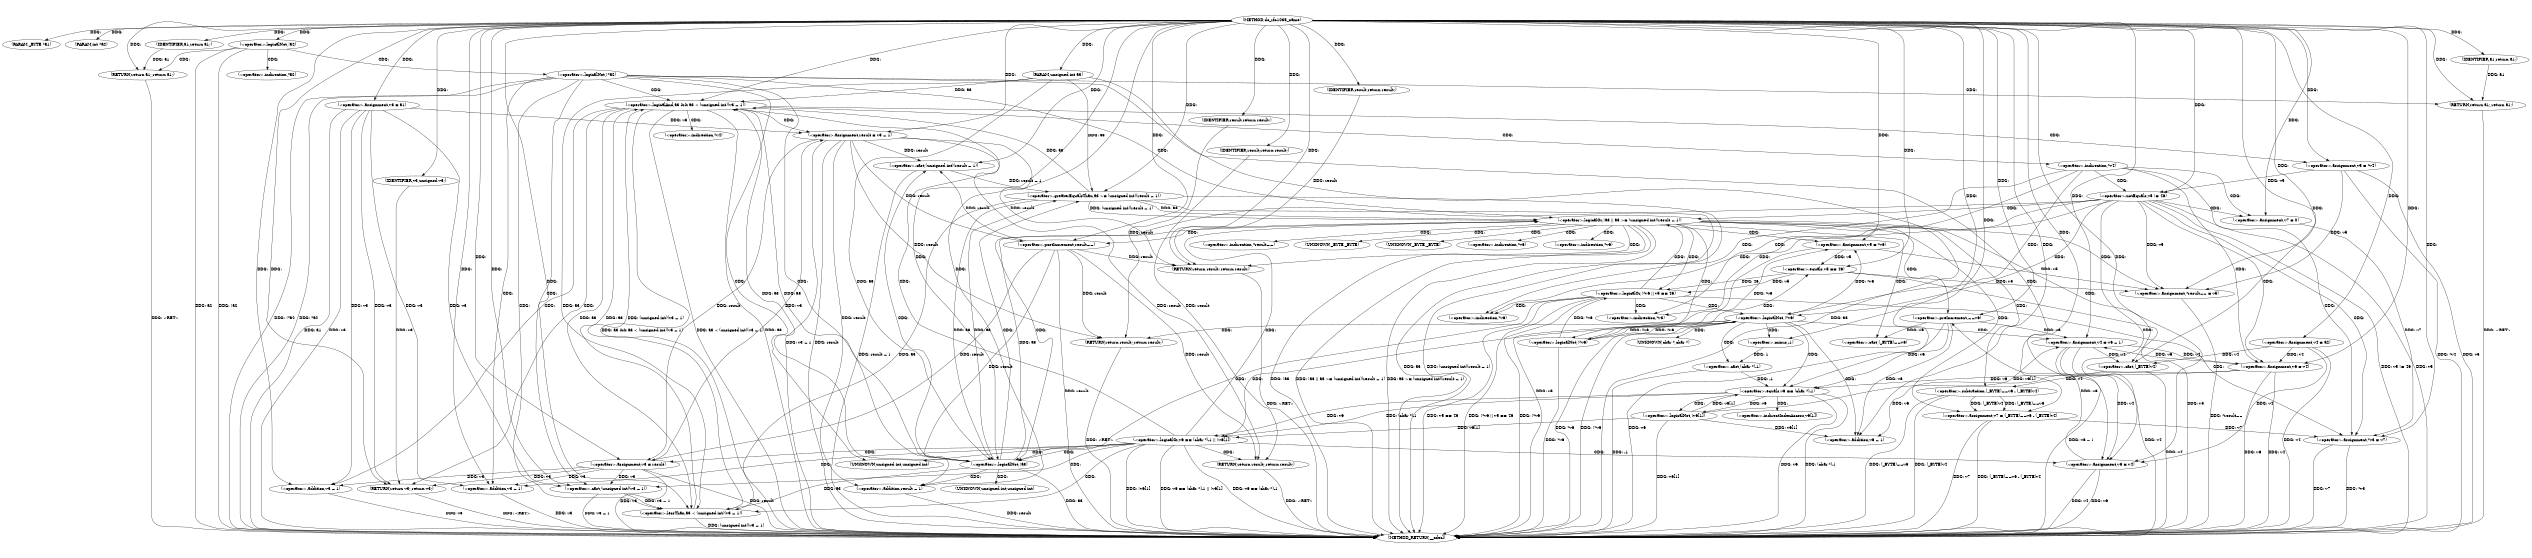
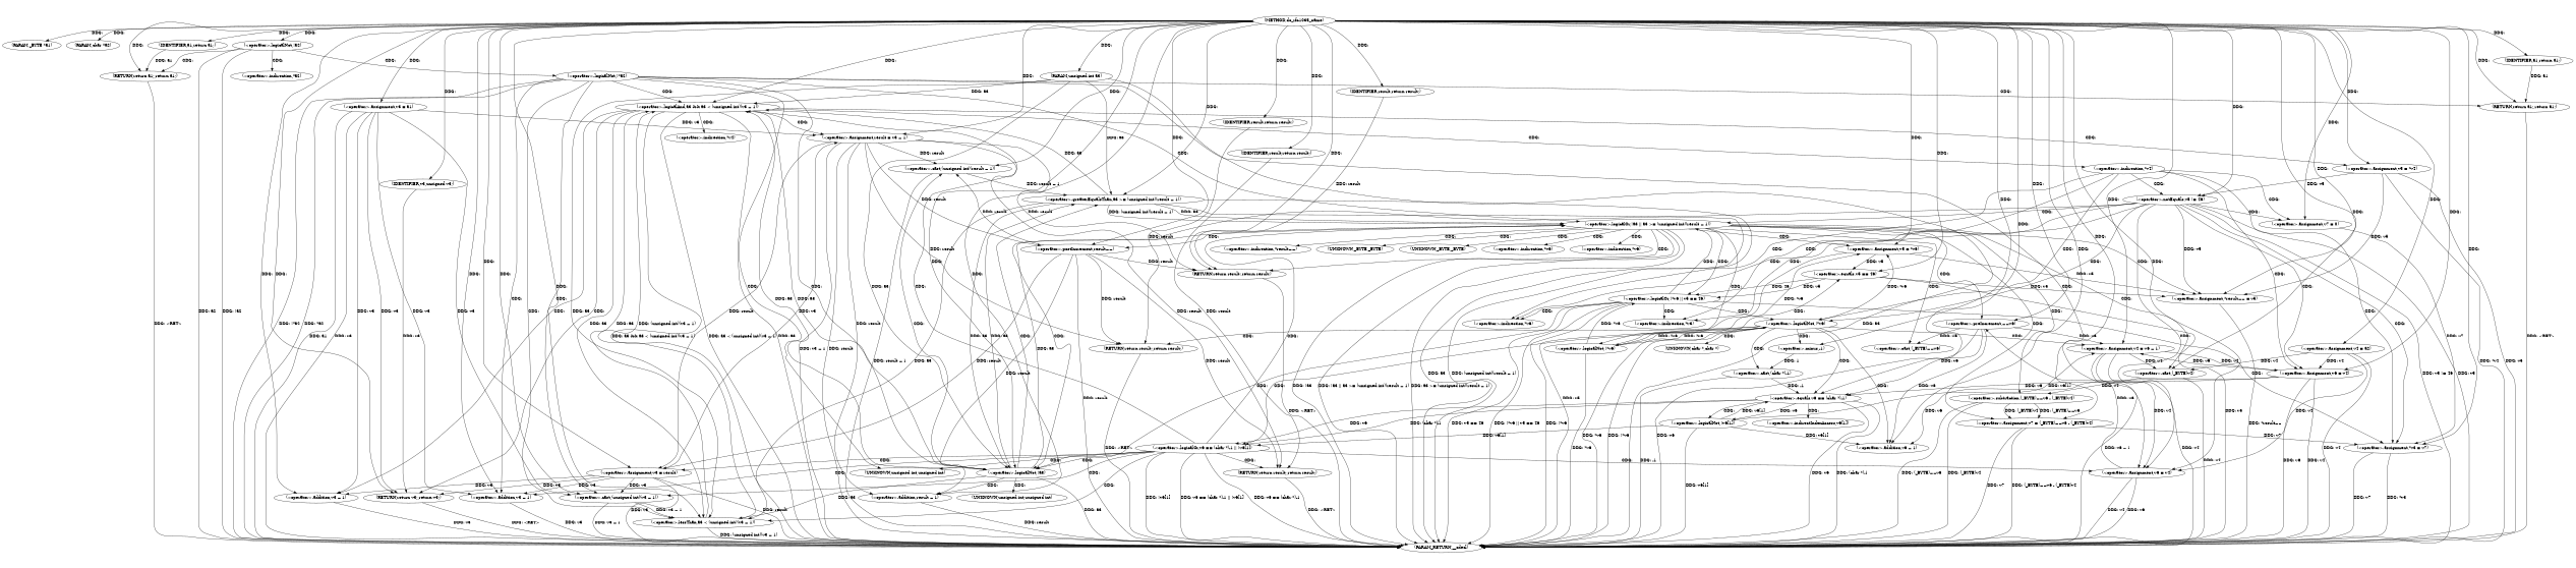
  digraph {
    n1 [label="(METHOD,do_rfc1035_name)"]
    n2 [label="(PARAM,_BYTE *a1)"]
-   n3 [label="(PARAM,int *a2)"]
+   n3 [label="(PARAM,char *a2)"]
    n4 [label="(PARAM,unsigned int a3)"]
    n5 [label="(<operator>.assignment,v3 = a1)"]
    n6 [label="(<operator>.assignment,v4 = a2)"]
    n7 [label="(<operator>.logicalNot,!a2)"]
    n8 [label="(RETURN,return a1;,return a1;)"]
    n9 [label="(IDENTIFIER,a1,return a1;)"]
    n10 [label="(RETURN,return a1;,return a1;)"]
    n11 [label="(IDENTIFIER,a1,return a1;)"]
    n12 [label="(<operator>.logicalAnd,a3 && a3 < (unsigned int)(v3 + 1))"]
    n13 [label="(<operator>.lessThan,a3 < (unsigned int)(v3 + 1))"]
    n14 [label="(<operator>.cast,(unsigned int)(v3 + 1))"]
    n15 [label="(<operator>.addition,v3 + 1)"]
    n16 [label="(RETURN,return v3;,return v3;)"]
    n17 [label="(IDENTIFIER,v3,unsigned v3;)"]
    n18 [label="(<operator>.assignment,result = v3 + 1)"]
    n19 [label="(<operator>.addition,v3 + 1)"]
    n20 [label="(<operator>.assignment,v5 = *v4)"]
    n21 [label="(<operator>.notEquals,v5 != 46)"]
    n22 [label="(<operator>.assignment,v6 = v4)"]
    n23 [label="(<operator>.assignment,v7 = 0)"]
    n24 [label="(<operator>.assignment,*v3 = v7)"]
    n25 [label="(IDENTIFIER,result,return result;)"]
    n26 [label="(<operator>.assignment,v4 = v6 + 1)"]
    n27 [label="(<operator>.addition,v6 + 1)"]
    n28 [label="(<operator>.equals,v6 == (char *)-1)"]
    n29 [label="(<operator>.minus,-1)"]
    n30 [label="(IDENTIFIER,result,return result;)"]
    n31 [label="(<operator>.assignment,v3 = result)"]
    n32 [label="(<operator>.assignment,v6 = v4)"]
    n33 [label="(<operator>.logicalNot,!a3)"]
    n34 [label="(<operator>.greaterEqualsThan,a3 >= (unsigned int)(result + 1))"]
    n35 [label="(<operator>.cast,(unsigned int)(result + 1))"]
    n36 [label="(<operator>.addition,result + 1)"]
    n37 [label="(<operator>.assignment,*result++ = v5)"]
    n38 [label="(<operator>.postIncrement,result++)"]
    n39 [label="(<operator>.assignment,v7 = (_BYTE)++v6 - (_BYTE)v4)"]
    n40 [label="(<operator>.preIncrement,++v6)"]
    n41 [label="(<operator>.cast,(_BYTE)v4)"]
    n42 [label="(<operator>.assignment,v5 = *v6)"]
    n43 [label="(<operator>.equals,v5 == 46)"]
    n44 [label="(RETURN,return result;,return result;)"]
    n45 [label="(IDENTIFIER,result,return result;)"]
-   n46 [label="(METHOD_RETURN,__cdecl)"]
+   n46 [label="(PARAM_RETURN,__cdecl)"]
    n47 [label="(<operator>.logicalNot,!*a2)"]
    n48 [label="(<operator>.indirection,*a2)"]
    n49 [label="(<operator>.indirection,*v4)"]
    n50 [label="(<operator>.indirection,*v4)"]
    n51 [label="(RETURN,return result;,return result;)"]
    n52 [label="(RETURN,return result;,return result;)"]
    n53 [label="(<operator>.logicalOr,!a3 || a3 >= (unsigned int)(result + 1))"]
    n54 [label="(<operator>.logicalNot,!*v6)"]
    n55 [label="(<operator>.indirection,*v3)"]
    n56 [label="(<operator>.indirection,*v6)"]
    n57 [label="(<operator>.logicalOr,v6 == (char *)-1 || !v6[1])"]
    n58 [label="(<operator>.logicalNot,!v6[1])"]
    n59 [label="(<operator>.indirectIndexAccess,v6[1])"]
    n60 [label="(<operator>.cast,(char *)-1)"]
    n61 [label="(UNKNOWN,unsigned int,unsigned int)"]
    n62 [label="(<operator>.cast,(_BYTE)++v6)"]
    n63 [label="(<operator>.subtraction,(_BYTE)++v6 - (_BYTE)v4)"]
    n64 [label="(<operator>.logicalOr,!*v6 || v5 == 46)"]
    n65 [label="(UNKNOWN,unsigned int,unsigned int)"]
    n66 [label="(<operator>.logicalNot,!*v6)"]
    n67 [label="(<operator>.indirection,*result++)"]
    n68 [label="(UNKNOWN,_BYTE,_BYTE)"]
    n69 [label="(UNKNOWN,_BYTE,_BYTE)"]
    n70 [label="(<operator>.indirection,*v6)"]
    n71 [label="(<operator>.indirection,*v6)"]
    n72 [label="(UNKNOWN,char *,char *)"]
    n1 -> n2 [label="DDG: "]
    n1 -> n3 [label="DDG: "]
    n1 -> n4 [label="DDG: "]
    n1 -> n5 [label="DDG: "]
    n1 -> n6 [label="DDG: "]
    n1 -> n7 [label="DDG: "]
    n1 -> n8 [label="DDG: "]
    n1 -> n9 [label="DDG: "]
    n1 -> n10 [label="DDG: "]
    n1 -> n11 [label="DDG: "]
    n1 -> n12 [label="DDG: "]
    n1 -> n13 [label="DDG: "]
    n1 -> n14 [label="DDG: "]
    n1 -> n15 [label="DDG: "]
    n1 -> n16 [label="DDG: "]
    n1 -> n17 [label="DDG: "]
    n1 -> n18 [label="DDG: "]
    n1 -> n19 [label="DDG: "]
    n1 -> n20 [label="DDG: "]
    n1 -> n21 [label="DDG: "]
    n1 -> n22 [label="DDG: "]
    n1 -> n23 [label="DDG: "]
    n1 -> n24 [label="DDG: "]
    n1 -> n25 [label="DDG: "]
    n1 -> n26 [label="DDG: "]
    n1 -> n27 [label="DDG: "]
    n1 -> n28 [label="DDG: "]
    n1 -> n29 [label="DDG: "]
    n1 -> n30 [label="DDG: "]
    n1 -> n31 [label="DDG: "]
    n1 -> n32 [label="DDG: "]
    n1 -> n33 [label="DDG: "]
    n1 -> n34 [label="DDG: "]
    n1 -> n35 [label="DDG: "]
    n1 -> n36 [label="DDG: "]
    n1 -> n37 [label="DDG: "]
    n1 -> n38 [label="DDG: "]
    n1 -> n39 [label="DDG: "]
    n1 -> n40 [label="DDG: "]
    n1 -> n41 [label="DDG: "]
    n1 -> n42 [label="DDG: "]
    n1 -> n43 [label="DDG: "]
    n1 -> n44 [label="DDG: "]
    n1 -> n45 [label="DDG: "]
    n4 -> n12 [label="DDG: a3"]
    n4 -> n13 [label="DDG: a3"]
    n4 -> n33 [label="DDG: a3"]
    n4 -> n34 [label="DDG: a3"]
    n4 -> n46 [label="DDG: a3"]
    n5 -> n14 [label="DDG: v3"]
    n5 -> n15 [label="DDG: v3"]
    n5 -> n16 [label="DDG: v3"]
    n5 -> n18 [label="DDG: v3"]
    n5 -> n19 [label="DDG: v3"]
    n5 -> n46 [label="DDG: a1"]
    n5 -> n46 [label="DDG: v3"]
    n6 -> n22 [label="DDG: v4"]
    n6 -> n32 [label="DDG: v4"]
    n6 -> n41 [label="DDG: v4"]
    n6 -> n46 [label="DDG: v4"]
    n7 -> n8 [label="CDG: "]
    n7 -> n46 [label="DDG: a2"]
    n7 -> n46 [label="DDG: !a2"]
    n7 -> n47 [label="CDG: "]
    n7 -> n48 [label="CDG: "]
    n8 -> n46 [label="DDG: <RET>"]
    n9 -> n8 [label="DDG: a1"]
    n10 -> n46 [label="DDG: <RET>"]
    n11 -> n10 [label="DDG: a1"]
    n12 -> n13 [label="DDG: a3"]
    n12 -> n16 [label="CDG: "]
    n12 -> n18 [label="CDG: "]
    n12 -> n19 [label="CDG: "]
    n12 -> n20 [label="CDG: "]
    n12 -> n33 [label="DDG: a3"]
    n12 -> n46 [label="DDG: a3 && a3 < (unsigned int)(v3 + 1)"]
    n12 -> n46 [label="DDG: a3 < (unsigned int)(v3 + 1)"]
    n12 -> n46 [label="DDG: a3"]
    n12 -> n49 [label="CDG: "]
    n12 -> n50 [label="CDG: "]
    n13 -> n12 [label="DDG: a3"]
    n13 -> n12 [label="DDG: (unsigned int)(v3 + 1)"]
    n13 -> n46 [label="DDG: (unsigned int)(v3 + 1)"]
    n14 -> n13 [label="DDG: v3 + 1"]
    n14 -> n46 [label="DDG: v3 + 1"]
    n15 -> n46 [label="DDG: v3"]
    n16 -> n46 [label="DDG: <RET>"]
    n17 -> n16 [label="DDG: v3"]
    n18 -> n31 [label="DDG: result"]
    n18 -> n35 [label="DDG: result"]
    n18 -> n36 [label="DDG: result"]
    n18 -> n38 [label="DDG: result"]
    n18 -> n44 [label="DDG: result"]
    n18 -> n46 [label="DDG: v3 + 1"]
    n18 -> n46 [label="DDG: result"]
    n18 -> n51 [label="DDG: result"]
    n18 -> n52 [label="DDG: result"]
    n19 -> n46 [label="DDG: v3"]
    n20 -> n21 [label="DDG: v5"]
    n20 -> n37 [label="DDG: v5"]
    n20 -> n46 [label="DDG: *v4"]
    n20 -> n46 [label="DDG: v5"]
    n21 -> n22 [label="CDG: "]
    n21 -> n23 [label="CDG: "]
    n21 -> n24 [label="CDG: "]
    n21 -> n32 [label="CDG: "]
    n21 -> n33 [label="CDG: "]
    n21 -> n37 [label="DDG: v5"]
    n21 -> n46 [label="DDG: v5 != 46"]
    n21 -> n46 [label="DDG: v5"]
    n21 -> n53 [label="CDG: "]
    n21 -> n54 [label="CDG: "]
    n21 -> n55 [label="CDG: "]
    n21 -> n56 [label="CDG: "]
    n22 -> n26 [label="DDG: v6"]
    n22 -> n27 [label="DDG: v6"]
    n22 -> n28 [label="DDG: v6"]
    n22 -> n46 [label="DDG: v4"]
    n22 -> n46 [label="DDG: v6"]
    n23 -> n24 [label="DDG: v7"]
    n24 -> n46 [label="DDG: v7"]
    n24 -> n46 [label="DDG: *v3"]
    n25 -> n51 [label="DDG: result"]
    n26 -> n22 [label="DDG: v4"]
    n26 -> n32 [label="DDG: v4"]
    n26 -> n41 [label="DDG: v4"]
    n26 -> n46 [label="DDG: v6 + 1"]
    n26 -> n46 [label="DDG: v4"]
    n28 -> n46 [label="DDG: (char *)-1"]
    n28 -> n46 [label="DDG: v6"]
    n28 -> n57 [label="DDG: v6"]
    n28 -> n57 [label="DDG: (char *)-1"]
    n28 -> n58 [label="DDG: v6"]
    n28 -> n58 [label="CDG: "]
    n28 -> n59 [label="CDG: "]
    n29 -> n60 [label="DDG: 1"]
    n30 -> n52 [label="DDG: result"]
    n31 -> n14 [label="DDG: v3"]
    n31 -> n15 [label="DDG: v3"]
    n31 -> n16 [label="DDG: v3"]
    n31 -> n18 [label="DDG: v3"]
    n31 -> n19 [label="DDG: v3"]
    n31 -> n46 [label="DDG: v3"]
    n31 -> n46 [label="DDG: result"]
    n32 -> n40 [label="DDG: v6"]
    n32 -> n46 [label="DDG: v4"]
    n32 -> n46 [label="DDG: v6"]
    n33 -> n12 [label="DDG: a3"]
    n33 -> n13 [label="DDG: a3"]
    n33 -> n34 [label="DDG: a3"]
    n33 -> n34 [label="CDG: "]
    n33 -> n35 [label="CDG: "]
    n33 -> n36 [label="CDG: "]
    n33 -> n46 [label="DDG: a3"]
    n33 -> n53 [label="DDG: a3"]
    n33 -> n61 [label="CDG: "]
    n34 -> n12 [label="DDG: a3"]
    n34 -> n13 [label="DDG: a3"]
    n34 -> n33 [label="DDG: a3"]
    n34 -> n46 [label="DDG: a3"]
    n34 -> n46 [label="DDG: (unsigned int)(result + 1)"]
    n34 -> n53 [label="DDG: a3"]
    n34 -> n53 [label="DDG: (unsigned int)(result + 1)"]
    n35 -> n34 [label="DDG: result + 1"]
    n35 -> n46 [label="DDG: result + 1"]
    n36 -> n46 [label="DDG: result"]
    n37 -> n46 [label="DDG: *result++"]
    n38 -> n31 [label="DDG: result"]
    n38 -> n35 [label="DDG: result"]
    n38 -> n36 [label="DDG: result"]
    n38 -> n44 [label="DDG: result"]
    n38 -> n46 [label="DDG: result"]
    n38 -> n51 [label="DDG: result"]
    n38 -> n52 [label="DDG: result"]
    n39 -> n24 [label="DDG: v7"]
    n39 -> n46 [label="DDG: (_BYTE)++v6 - (_BYTE)v4"]
    n39 -> n46 [label="DDG: v7"]
    n40 -> n26 [label="DDG: v6"]
    n40 -> n27 [label="DDG: v6"]
    n40 -> n28 [label="DDG: v6"]
    n40 -> n46 [label="DDG: v6"]
    n40 -> n62 [label="DDG: v6"]
    n41 -> n46 [label="DDG: v4"]
    n41 -> n63 [label="DDG: v4"]
    n42 -> n37 [label="DDG: v5"]
    n42 -> n43 [label="DDG: v5"]
    n42 -> n46 [label="DDG: v5"]
    n43 -> n37 [label="DDG: v5"]
    n43 -> n46 [label="DDG: v5"]
    n43 -> n64 [label="DDG: v5"]
    n43 -> n64 [label="DDG: 46"]
    n44 -> n46 [label="DDG: <RET>"]
    n45 -> n44 [label="DDG: result"]
    n47 -> n10 [label="CDG: "]
    n47 -> n12 [label="CDG: "]
    n47 -> n13 [label="CDG: "]
    n47 -> n14 [label="CDG: "]
    n47 -> n15 [label="CDG: "]
    n47 -> n32 [label="CDG: "]
    n47 -> n33 [label="CDG: "]
    n47 -> n46 [label="DDG: !*a2"]
    n47 -> n46 [label="DDG: *a2"]
    n47 -> n53 [label="CDG: "]
    n47 -> n65 [label="CDG: "]
    n50 -> n21 [label="CDG: "]
    n50 -> n22 [label="CDG: "]
    n50 -> n23 [label="CDG: "]
    n50 -> n24 [label="CDG: "]
    n50 -> n54 [label="CDG: "]
    n50 -> n55 [label="CDG: "]
    n50 -> n56 [label="CDG: "]
    n51 -> n46 [label="DDG: <RET>"]
    n52 -> n46 [label="DDG: <RET>"]
    n53 -> n37 [label="CDG: "]
    n53 -> n38 [label="CDG: "]
    n53 -> n39 [label="CDG: "]
    n53 -> n40 [label="CDG: "]
    n53 -> n41 [label="CDG: "]
    n53 -> n42 [label="CDG: "]
    n53 -> n44 [label="CDG: "]
    n53 -> n46 [label="DDG: !a3"]
    n53 -> n46 [label="DDG: !a3 || a3 >= (unsigned int)(result + 1)"]
    n53 -> n46 [label="DDG: a3 >= (unsigned int)(result + 1)"]
    n53 -> n62 [label="CDG: "]
    n53 -> n63 [label="CDG: "]
    n53 -> n64 [label="CDG: "]
    n53 -> n66 [label="CDG: "]
    n53 -> n67 [label="CDG: "]
    n53 -> n68 [label="CDG: "]
    n53 -> n69 [label="CDG: "]
    n53 -> n70 [label="CDG: "]
    n53 -> n71 [label="CDG: "]
    n54 -> n26 [label="CDG: "]
    n54 -> n27 [label="CDG: "]
    n54 -> n28 [label="CDG: "]
    n54 -> n29 [label="CDG: "]
    n54 -> n42 [label="DDG: *v6"]
    n54 -> n46 [label="DDG: *v6"]
    n54 -> n46 [label="DDG: !*v6"]
    n54 -> n51 [label="CDG: "]
    n54 -> n57 [label="CDG: "]
    n54 -> n60 [label="CDG: "]
    n54 -> n66 [label="DDG: *v6"]
    n54 -> n72 [label="CDG: "]
    n57 -> n12 [label="CDG: "]
    n57 -> n13 [label="CDG: "]
    n57 -> n14 [label="CDG: "]
    n57 -> n15 [label="CDG: "]
    n57 -> n31 [label="CDG: "]
    n57 -> n32 [label="CDG: "]
    n57 -> n33 [label="CDG: "]
    n57 -> n46 [label="DDG: !v6[1]"]
    n57 -> n46 [label="DDG: v6 == (char *)-1 || !v6[1]"]
    n57 -> n46 [label="DDG: v6 == (char *)-1"]
    n57 -> n52 [label="CDG: "]
    n57 -> n53 [label="CDG: "]
    n57 -> n65 [label="CDG: "]
    n58 -> n26 [label="DDG: v6[1]"]
    n58 -> n27 [label="DDG: v6[1]"]
    n58 -> n28 [label="DDG: v6[1]"]
    n58 -> n46 [label="DDG: v6[1]"]
    n58 -> n57 [label="DDG: v6[1]"]
    n60 -> n28 [label="DDG: -1"]
    n60 -> n46 [label="DDG: -1"]
    n63 -> n39 [label="DDG: (_BYTE)++v6"]
    n63 -> n39 [label="DDG: (_BYTE)v4"]
    n63 -> n46 [label="DDG: (_BYTE)++v6"]
    n63 -> n46 [label="DDG: (_BYTE)v4"]
    n64 -> n24 [label="CDG: "]
    n64 -> n33 [label="CDG: "]
    n64 -> n46 [label="DDG: !*v6"]
    n64 -> n46 [label="DDG: v5 == 46"]
    n64 -> n46 [label="DDG: !*v6 || v5 == 46"]
    n64 -> n53 [label="CDG: "]
    n64 -> n54 [label="CDG: "]
    n64 -> n55 [label="CDG: "]
    n64 -> n56 [label="CDG: "]
    n66 -> n42 [label="DDG: *v6"]
    n66 -> n43 [label="CDG: "]
    n66 -> n46 [label="DDG: *v6"]
    n66 -> n54 [label="DDG: *v6"]
    n66 -> n64 [label="DDG: *v6"]
  }
